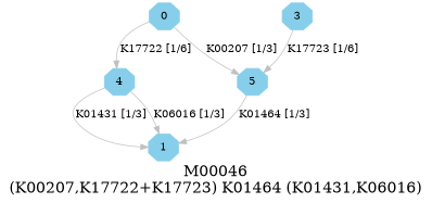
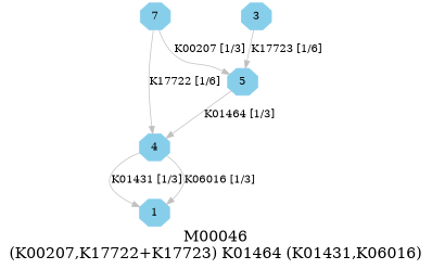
  digraph {
    fontsize=20
    label="M00046\n(K00207,K17722+K17723) K01464 (K01431,K06016)"
    node [color=skyblue shape=octagon style=filled]
    edge [color=grey]
-   0 [height=.3 width=.3]
+   0 [height=.3 width=.3 label=7]
    1 [height=.3 width=.3]
    n3 [height=.3 label=5 width=.3]
    3 [height=.3 width=.3]
    4 [height=.3 width=.3]
    subgraph sub_1 {
      0
      1
      n3
      3
      4
    }
    0 -> n3 [label="K00207 [1/3]"]
    0 -> 4 [label="K17722 [1/6]"]
-   n3 -> 1 [label="K01464 [1/3]"]
+   n3 -> 4 [label="K01464 [1/3]"]
    3 -> n3 [label="K17723 [1/6]"]
    4 -> 1 [label="K01431 [1/3]"]
    4 -> 1 [label="K06016 [1/3]"]
  }
